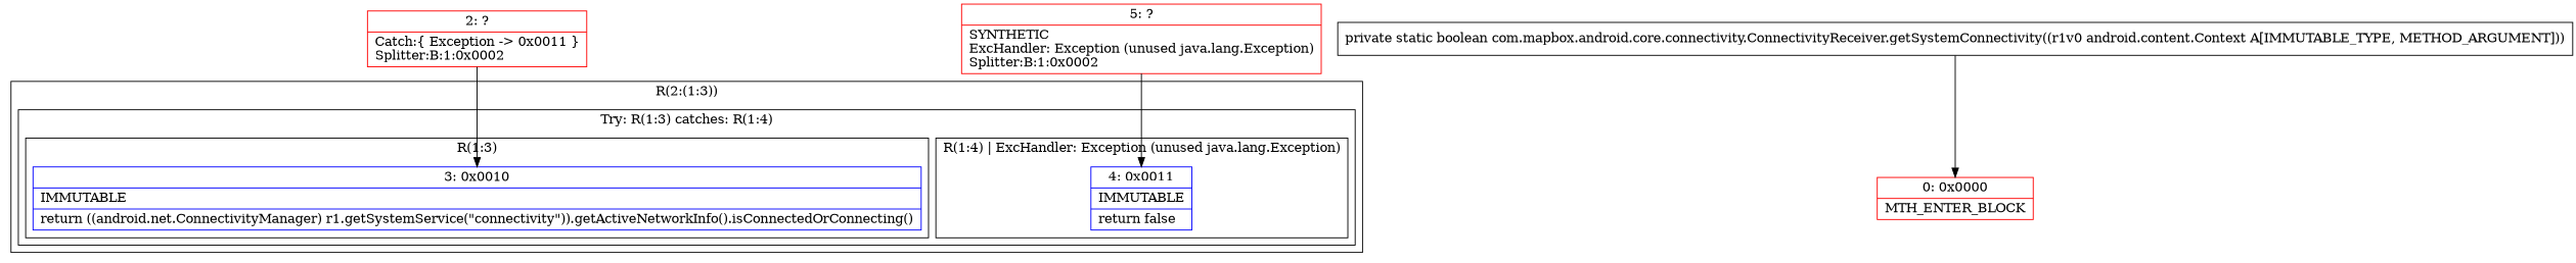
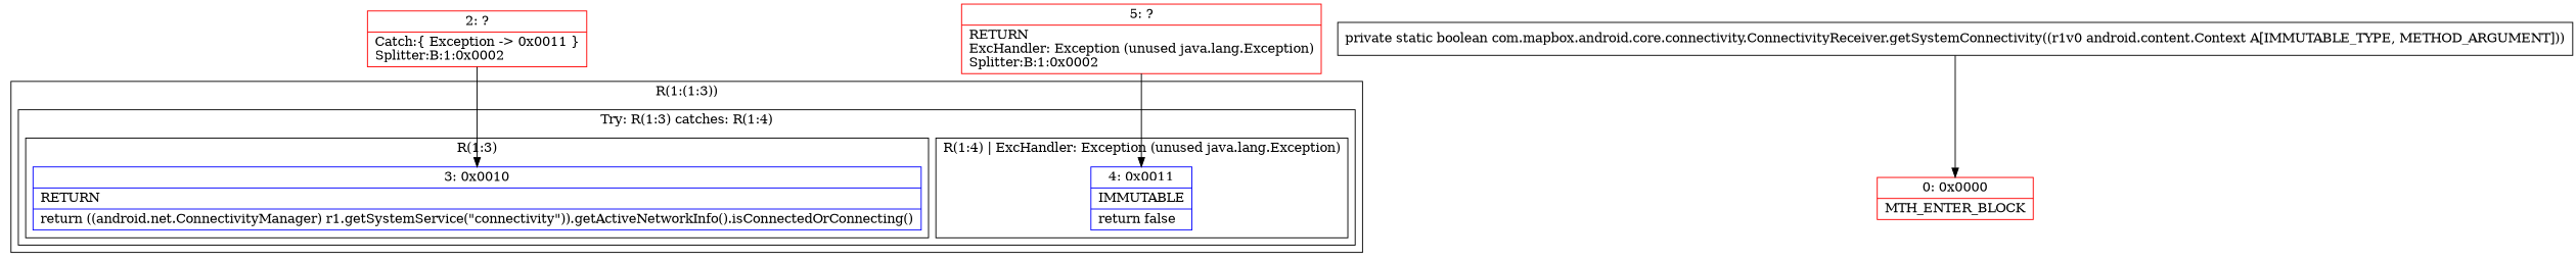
  digraph {
    node [color=red shape=record]
-   n1 [color=blue label="{3\:\ 0x0010|IMMUTABLE\l|return ((android.net.ConnectivityManager) r1.getSystemService(\"connectivity\")).getActiveNetworkInfo().isConnectedOrConnecting()\l}"]
+   n1 [color=blue label="{3\:\ 0x0010|RETURN\l|return ((android.net.ConnectivityManager) r1.getSystemService(\"connectivity\")).getActiveNetworkInfo().isConnectedOrConnecting()\l}"]
    n2 [color=blue label="{4\:\ 0x0011|IMMUTABLE\l|return false\l}"]
    n3 [label="{0\:\ 0x0000|MTH_ENTER_BLOCK\l}"]
    n4 [label="{2\:\ ?|Catch:\{ Exception \-\> 0x0011 \}\lSplitter:B:1:0x0002\l}"]
-   n5 [label="{5\:\ ?|SYNTHETIC\lExcHandler: Exception (unused java.lang.Exception)\lSplitter:B:1:0x0002\l}"]
+   n5 [label="{5\:\ ?|RETURN\lExcHandler: Exception (unused java.lang.Exception)\lSplitter:B:1:0x0002\l}"]
    n6 [label="{private static boolean com.mapbox.android.core.connectivity.ConnectivityReceiver.getSystemConnectivity((r1v0 android.content.Context A[IMMUTABLE_TYPE, METHOD_ARGUMENT])) }" color=""]
    subgraph cluster_1 {
-     label="R(2:(1:3))"
+     label="R(1:(1:3))"
      subgraph cluster_2 {
        label="Try: R(1:3) catches: R(1:4)"
        subgraph cluster_3 {
          label="R(1:3)"
          n1
        }
        subgraph cluster_4 {
          label="R(1:4) | ExcHandler: Exception (unused java.lang.Exception)\l"
          n2
        }
      }
    }
    subgraph cluster_5 {
      label="R(1:4) | ExcHandler: Exception (unused java.lang.Exception)\l"
    }
    n4 -> n1
    n5 -> n2
    n6 -> n3
  }
